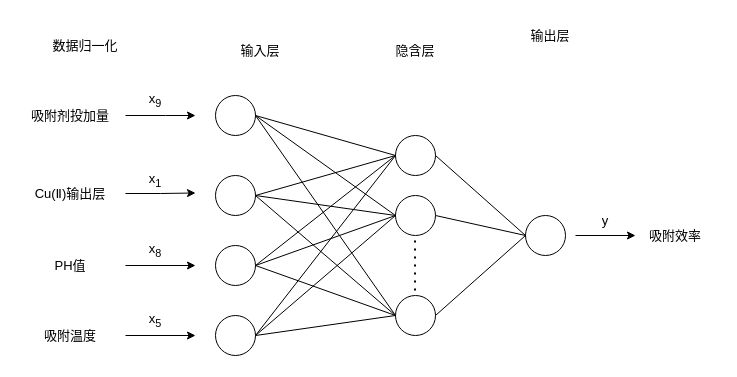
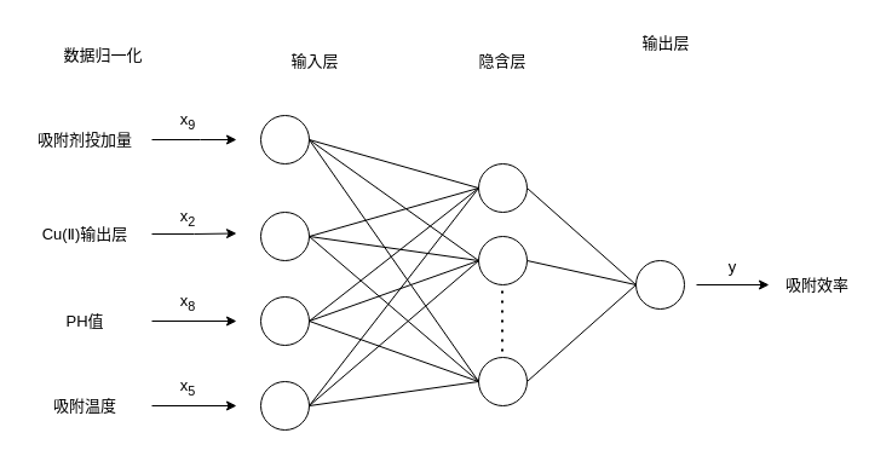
  <mxCell id="0" />
  <mxCell id="1" parent="0" />
  <mxCell id="2" value="" style="edgeStyle=orthogonalEdgeStyle;rounded=0;orthogonalLoop=1;jettySize=auto;html=1;fontSize=13;startSize=6;strokeColor=#000000;" edge="1" parent="1"><mxGeometry relative="1" as="geometry"><mxPoint x="195" y="192.5" as="targetPoint" /><mxPoint x="125" y="193" as="sourcePoint" /><Array as="points"><mxPoint x="160" y="193" /></Array></mxGeometry></mxCell>
  <mxCell id="3" value="" style="ellipse;whiteSpace=wrap;html=1;aspect=fixed;" vertex="1" parent="1"><mxGeometry x="215" y="95" width="40" height="40" as="geometry" /></mxCell>
  <mxCell id="4" value="" style="ellipse;whiteSpace=wrap;html=1;aspect=fixed;" vertex="1" parent="1"><mxGeometry x="215" y="175" width="40" height="40" as="geometry" /></mxCell>
  <mxCell id="5" value="" style="ellipse;whiteSpace=wrap;html=1;aspect=fixed;" vertex="1" parent="1"><mxGeometry x="215" y="245" width="40" height="40" as="geometry" /></mxCell>
  <mxCell id="6" value="" style="ellipse;whiteSpace=wrap;html=1;aspect=fixed;" vertex="1" parent="1"><mxGeometry x="215" y="315" width="40" height="40" as="geometry" /></mxCell>
  <mxCell id="7" value="" style="ellipse;whiteSpace=wrap;html=1;aspect=fixed;" vertex="1" parent="1"><mxGeometry x="395" y="135" width="40" height="40" as="geometry" /></mxCell>
  <mxCell id="8" value="" style="ellipse;whiteSpace=wrap;html=1;aspect=fixed;" vertex="1" parent="1"><mxGeometry x="395" y="195" width="40" height="40" as="geometry" /></mxCell>
  <mxCell id="9" value="" style="ellipse;whiteSpace=wrap;html=1;aspect=fixed;" vertex="1" parent="1"><mxGeometry x="395" y="295" width="40" height="40" as="geometry" /></mxCell>
  <mxCell id="10" value="" style="endArrow=none;dashed=1;html=1;dashPattern=1 3;strokeWidth=2;fontSize=10;spacing=2;verticalAlign=middle;startSize=6;" edge="1" parent="1"><mxGeometry width="50" height="50" relative="1" as="geometry"><mxPoint x="414.5" y="290" as="sourcePoint" /><mxPoint x="414.5" y="240" as="targetPoint" /></mxGeometry></mxCell>
  <mxCell id="11" value="" style="endArrow=none;html=1;fontSize=10;startSize=6;strokeColor=#000000;exitX=1;exitY=0.5;exitDx=0;exitDy=0;entryX=0;entryY=0.5;entryDx=0;entryDy=0;" edge="1" parent="1" source="3" target="7"><mxGeometry width="50" height="50" relative="1" as="geometry"><mxPoint x="425" y="245" as="sourcePoint" /><mxPoint x="475" y="195" as="targetPoint" /></mxGeometry></mxCell>
  <mxCell id="12" value="" style="endArrow=none;html=1;fontSize=10;startSize=6;strokeColor=#000000;exitX=1;exitY=0.5;exitDx=0;exitDy=0;entryX=0;entryY=0.5;entryDx=0;entryDy=0;" edge="1" parent="1" source="4" target="7"><mxGeometry width="50" height="50" relative="1" as="geometry"><mxPoint x="425" y="245" as="sourcePoint" /><mxPoint x="475" y="195" as="targetPoint" /></mxGeometry></mxCell>
  <mxCell id="13" value="" style="endArrow=none;html=1;fontSize=10;startSize=6;strokeColor=#000000;exitX=1;exitY=0.5;exitDx=0;exitDy=0;entryX=0;entryY=0.5;entryDx=0;entryDy=0;" edge="1" parent="1" source="5" target="7"><mxGeometry width="50" height="50" relative="1" as="geometry"><mxPoint x="425" y="245" as="sourcePoint" /><mxPoint x="475" y="195" as="targetPoint" /></mxGeometry></mxCell>
  <mxCell id="14" value="" style="endArrow=none;html=1;fontSize=10;startSize=6;strokeColor=#000000;exitX=1;exitY=0.5;exitDx=0;exitDy=0;entryX=0;entryY=0.5;entryDx=0;entryDy=0;" edge="1" parent="1" source="6" target="7"><mxGeometry width="50" height="50" relative="1" as="geometry"><mxPoint x="425" y="245" as="sourcePoint" /><mxPoint x="475" y="195" as="targetPoint" /></mxGeometry></mxCell>
  <mxCell id="15" value="" style="endArrow=none;html=1;fontSize=10;startSize=6;strokeColor=#000000;exitX=1;exitY=0.5;exitDx=0;exitDy=0;entryX=0;entryY=0.5;entryDx=0;entryDy=0;" edge="1" parent="1" source="3" target="8"><mxGeometry width="50" height="50" relative="1" as="geometry"><mxPoint x="425" y="245" as="sourcePoint" /><mxPoint x="475" y="195" as="targetPoint" /></mxGeometry></mxCell>
  <mxCell id="16" value="" style="endArrow=none;html=1;fontSize=10;startSize=6;strokeColor=#000000;exitX=1;exitY=0.5;exitDx=0;exitDy=0;entryX=0;entryY=0.5;entryDx=0;entryDy=0;" edge="1" parent="1" source="4" target="8"><mxGeometry width="50" height="50" relative="1" as="geometry"><mxPoint x="425" y="245" as="sourcePoint" /><mxPoint x="475" y="195" as="targetPoint" /></mxGeometry></mxCell>
  <mxCell id="17" value="" style="endArrow=none;html=1;fontSize=10;startSize=6;strokeColor=#000000;exitX=1;exitY=0.5;exitDx=0;exitDy=0;entryX=0;entryY=0.5;entryDx=0;entryDy=0;" edge="1" parent="1" source="5" target="8"><mxGeometry width="50" height="50" relative="1" as="geometry"><mxPoint x="425" y="245" as="sourcePoint" /><mxPoint x="475" y="195" as="targetPoint" /></mxGeometry></mxCell>
  <mxCell id="18" value="" style="endArrow=none;html=1;fontSize=10;startSize=6;strokeColor=#000000;exitX=1;exitY=0.5;exitDx=0;exitDy=0;entryX=0;entryY=0.5;entryDx=0;entryDy=0;" edge="1" parent="1" source="6" target="8"><mxGeometry width="50" height="50" relative="1" as="geometry"><mxPoint x="425" y="245" as="sourcePoint" /><mxPoint x="475" y="195" as="targetPoint" /></mxGeometry></mxCell>
  <mxCell id="19" value="" style="endArrow=none;html=1;fontSize=10;startSize=6;strokeColor=#000000;exitX=1;exitY=0.5;exitDx=0;exitDy=0;entryX=0;entryY=0.5;entryDx=0;entryDy=0;" edge="1" parent="1" source="3" target="9"><mxGeometry width="50" height="50" relative="1" as="geometry"><mxPoint x="425" y="245" as="sourcePoint" /><mxPoint x="475" y="195" as="targetPoint" /></mxGeometry></mxCell>
  <mxCell id="20" value="" style="endArrow=none;html=1;fontSize=10;startSize=6;strokeColor=#000000;exitX=1;exitY=0.5;exitDx=0;exitDy=0;entryX=0;entryY=0.5;entryDx=0;entryDy=0;" edge="1" parent="1" source="4" target="9"><mxGeometry width="50" height="50" relative="1" as="geometry"><mxPoint x="255" y="195" as="sourcePoint" /><mxPoint x="475" y="195" as="targetPoint" /></mxGeometry></mxCell>
  <mxCell id="21" value="" style="endArrow=none;html=1;fontSize=10;startSize=6;strokeColor=#000000;exitX=1;exitY=0.5;exitDx=0;exitDy=0;entryX=0;entryY=0.5;entryDx=0;entryDy=0;" edge="1" parent="1" source="5" target="9"><mxGeometry width="50" height="50" relative="1" as="geometry"><mxPoint x="425" y="245" as="sourcePoint" /><mxPoint x="475" y="195" as="targetPoint" /></mxGeometry></mxCell>
  <mxCell id="22" value="" style="endArrow=none;html=1;fontSize=10;startSize=6;strokeColor=#000000;exitX=1;exitY=0.5;exitDx=0;exitDy=0;entryX=0;entryY=0.5;entryDx=0;entryDy=0;" edge="1" parent="1" source="6" target="9"><mxGeometry width="50" height="50" relative="1" as="geometry"><mxPoint x="425" y="245" as="sourcePoint" /><mxPoint x="475" y="195" as="targetPoint" /></mxGeometry></mxCell>
  <mxCell id="23" style="edgeStyle=orthogonalEdgeStyle;rounded=0;orthogonalLoop=1;jettySize=auto;html=1;fontSize=13;startSize=6;strokeColor=#000000;" edge="1" parent="1"><mxGeometry relative="1" as="geometry"><mxPoint x="575" y="235" as="sourcePoint" /><mxPoint x="635" y="235" as="targetPoint" /></mxGeometry></mxCell>
  <mxCell id="24" value="" style="ellipse;whiteSpace=wrap;html=1;aspect=fixed;" vertex="1" parent="1"><mxGeometry x="525" y="215" width="40" height="40" as="geometry" /></mxCell>
  <mxCell id="25" value="" style="endArrow=none;html=1;fontSize=10;startSize=6;strokeColor=#000000;entryX=1;entryY=0.5;entryDx=0;entryDy=0;exitX=0;exitY=0.5;exitDx=0;exitDy=0;" edge="1" parent="1" source="24" target="7"><mxGeometry width="50" height="50" relative="1" as="geometry"><mxPoint x="425" y="245" as="sourcePoint" /><mxPoint x="475" y="195" as="targetPoint" /></mxGeometry></mxCell>
  <mxCell id="26" value="" style="endArrow=none;html=1;fontSize=10;startSize=6;strokeColor=#000000;exitX=1;exitY=0.5;exitDx=0;exitDy=0;entryX=0;entryY=0.5;entryDx=0;entryDy=0;" edge="1" parent="1" source="8" target="24"><mxGeometry width="50" height="50" relative="1" as="geometry"><mxPoint x="425" y="245" as="sourcePoint" /><mxPoint x="475" y="195" as="targetPoint" /></mxGeometry></mxCell>
  <mxCell id="27" value="" style="endArrow=none;html=1;fontSize=10;startSize=6;strokeColor=#000000;exitX=1;exitY=0.5;exitDx=0;exitDy=0;entryX=0;entryY=0.5;entryDx=0;entryDy=0;" edge="1" parent="1" source="9" target="24"><mxGeometry width="50" height="50" relative="1" as="geometry"><mxPoint x="425" y="245" as="sourcePoint" /><mxPoint x="475" y="195" as="targetPoint" /></mxGeometry></mxCell>
  <mxCell id="28" value="数据归一化" style="rounded=0;whiteSpace=wrap;html=1;fontSize=13;strokeWidth=1;shadow=0;sketch=0;glass=0;strokeColor=#FFFFFF;opacity=0;" vertex="1" parent="1"><mxGeometry x="45" y="30" width="80" height="30" as="geometry" /></mxCell>
  <mxCell id="29" value="输入层" style="rounded=0;whiteSpace=wrap;html=1;fontSize=13;strokeWidth=1;shadow=0;sketch=0;glass=0;strokeColor=#FFFFFF;opacity=0;" vertex="1" parent="1"><mxGeometry x="200" y="35" width="120" height="30" as="geometry" /></mxCell>
  <mxCell id="30" value="隐含层&lt;span style=&quot;color: rgba(0 , 0 , 0 , 0) ; font-family: monospace ; font-size: 0px&quot;&gt;%3CmxGraphModel%3E%3Croot%3E%3CmxCell%20id%3D%220%22%2F%3E%3CmxCell%20id%3D%221%22%20parent%3D%220%22%2F%3E%3CmxCell%20id%3D%222%22%20value%3D%22%E6%95%B0%E6%8D%AE%E5%BD%92%E4%B8%80%E5%8C%96%22%20style%3D%22rounded%3D0%3BwhiteSpace%3Dwrap%3Bhtml%3D1%3BfontSize%3D13%3BstrokeWidth%3D1%3Bshadow%3D0%3Bsketch%3D0%3Bglass%3D0%3BstrokeColor%3D%23FFFFFF%3Bopacity%3D0%3B%22%20vertex%3D%221%22%20parent%3D%221%22%3E%3CmxGeometry%20x%3D%2230%22%20y%3D%2250%22%20width%3D%22120%22%20height%3D%2230%22%20as%3D%22geometry%22%2F%3E%3C%2FmxCell%3E%3C%2Froot%3E%3C%2FmxGraphModel%3E&lt;/span&gt;&lt;span style=&quot;color: rgba(0 , 0 , 0 , 0) ; font-family: monospace ; font-size: 0px&quot;&gt;%3CmxGraphModel%3E%3Croot%3E%3CmxCell%20id%3D%220%22%2F%3E%3CmxCell%20id%3D%221%22%20parent%3D%220%22%2F%3E%3CmxCell%20id%3D%222%22%20value%3D%22%E6%95%B0%E6%8D%AE%E5%BD%92%E4%B8%80%E5%8C%96%22%20style%3D%22rounded%3D0%3BwhiteSpace%3Dwrap%3Bhtml%3D1%3BfontSize%3D13%3BstrokeWidth%3D1%3Bshadow%3D0%3Bsketch%3D0%3Bglass%3D0%3BstrokeColor%3D%23FFFFFF%3Bopacity%3D0%3B%22%20vertex%3D%221%22%20parent%3D%221%22%3E%3CmxGeometry%20x%3D%2230%22%20y%3D%2250%22%20width%3D%22120%22%20height%3D%2230%22%20as%3D%22geometry%22%2F%3E%3C%2FmxCell%3E%3C%2Froot%3E%3C%2FmxGraphModel%3E&lt;/span&gt;" style="rounded=0;whiteSpace=wrap;html=1;fontSize=13;strokeWidth=1;shadow=0;sketch=0;glass=0;strokeColor=#FFFFFF;opacity=0;" vertex="1" parent="1"><mxGeometry x="355" y="35" width="120" height="30" as="geometry" /></mxCell>
  <mxCell id="31" value="输出层" style="rounded=0;whiteSpace=wrap;html=1;fontSize=13;strokeWidth=1;shadow=0;sketch=0;glass=0;strokeColor=#FFFFFF;opacity=0;" vertex="1" parent="1"><mxGeometry x="490" y="20" width="120" height="30" as="geometry" /></mxCell>
  <mxCell id="32" style="edgeStyle=orthogonalEdgeStyle;rounded=0;orthogonalLoop=1;jettySize=auto;html=1;fontSize=13;startSize=6;strokeColor=#000000;" edge="1" parent="1"><mxGeometry relative="1" as="geometry"><mxPoint x="195" y="115" as="targetPoint" /><mxPoint x="125" y="115" as="sourcePoint" /><Array as="points"><mxPoint x="165" y="115" /></Array></mxGeometry></mxCell>
  <mxCell id="33" value="吸附剂投加量" style="rounded=0;whiteSpace=wrap;html=1;fontSize=13;strokeWidth=1;shadow=0;sketch=0;glass=0;strokeColor=#FFFFFF;opacity=0;" vertex="1" parent="1"><mxGeometry x="25" y="95" width="90" height="40" as="geometry" /></mxCell>
  <mxCell id="34" value="x&lt;sub&gt;9&lt;/sub&gt;" style="rounded=0;whiteSpace=wrap;html=1;fontSize=13;strokeWidth=1;shadow=0;sketch=0;glass=0;strokeColor=#FFFFFF;opacity=0;" vertex="1" parent="1"><mxGeometry x="95" y="85" width="120" height="30" as="geometry" /></mxCell>
- <mxCell id="35" value="x&lt;sub&gt;1&lt;/sub&gt;" style="rounded=0;whiteSpace=wrap;html=1;fontSize=13;strokeWidth=1;shadow=0;sketch=0;glass=0;strokeColor=#FFFFFF;opacity=0;" vertex="1" parent="1"><mxGeometry x="95" y="165" width="120" height="30" as="geometry" /></mxCell>
+ <mxCell id="35" value="x&lt;sub&gt;2&lt;/sub&gt;" style="rounded=0;whiteSpace=wrap;html=1;fontSize=13;strokeWidth=1;shadow=0;sketch=0;glass=0;strokeColor=#FFFFFF;opacity=0;" vertex="1" parent="1"><mxGeometry x="95" y="165" width="120" height="30" as="geometry" /></mxCell>
  <mxCell id="36" value="x&lt;sub&gt;8&lt;/sub&gt;" style="rounded=0;whiteSpace=wrap;html=1;fontSize=13;strokeWidth=1;shadow=0;sketch=0;glass=0;strokeColor=#FFFFFF;opacity=0;" vertex="1" parent="1"><mxGeometry x="95" y="235" width="120" height="30" as="geometry" /></mxCell>
  <mxCell id="37" value="x&lt;sub&gt;5&lt;/sub&gt;" style="rounded=0;whiteSpace=wrap;html=1;fontSize=13;strokeWidth=1;shadow=0;sketch=0;glass=0;strokeColor=#FFFFFF;opacity=0;" vertex="1" parent="1"><mxGeometry x="95" y="305" width="120" height="30" as="geometry" /></mxCell>
  <mxCell id="38" value="Cu(Ⅱ)输出层" style="rounded=0;whiteSpace=wrap;html=1;fontSize=13;strokeWidth=1;shadow=0;sketch=0;glass=0;strokeColor=#FFFFFF;opacity=0;" vertex="1" parent="1"><mxGeometry x="20" y="175" width="100" height="35" as="geometry" /></mxCell>
  <mxCell id="39" style="edgeStyle=orthogonalEdgeStyle;rounded=0;orthogonalLoop=1;jettySize=auto;html=1;fontSize=13;startSize=6;strokeColor=#000000;" edge="1" parent="1"><mxGeometry relative="1" as="geometry"><mxPoint x="195" y="265" as="targetPoint" /><mxPoint x="125" y="265" as="sourcePoint" /></mxGeometry></mxCell>
  <mxCell id="40" value="PH值" style="rounded=0;whiteSpace=wrap;html=1;fontSize=13;strokeWidth=1;shadow=0;sketch=0;glass=0;strokeColor=#FFFFFF;opacity=0;" vertex="1" parent="1"><mxGeometry x="30" y="250" width="80" height="30" as="geometry" /></mxCell>
  <mxCell id="41" style="edgeStyle=orthogonalEdgeStyle;rounded=0;orthogonalLoop=1;jettySize=auto;html=1;fontSize=13;startSize=6;strokeColor=#000000;" edge="1" parent="1"><mxGeometry relative="1" as="geometry"><mxPoint x="195" y="335" as="targetPoint" /><mxPoint x="125" y="335" as="sourcePoint" /></mxGeometry></mxCell>
  <mxCell id="42" value="吸附温度" style="rounded=0;whiteSpace=wrap;html=1;fontSize=13;strokeWidth=1;shadow=0;sketch=0;glass=0;strokeColor=#FFFFFF;opacity=0;" vertex="1" parent="1"><mxGeometry x="30" y="320" width="80" height="30" as="geometry" /></mxCell>
  <mxCell id="43" value="吸附效率" style="rounded=0;whiteSpace=wrap;html=1;fontSize=13;strokeWidth=1;shadow=0;sketch=0;glass=0;strokeColor=#FFFFFF;opacity=0;" vertex="1" parent="1"><mxGeometry x="635" y="220" width="80" height="30" as="geometry" /></mxCell>
  <mxCell id="44" value="y" style="rounded=0;whiteSpace=wrap;html=1;fontSize=13;strokeWidth=1;shadow=0;sketch=0;glass=0;strokeColor=#FFFFFF;opacity=0;" vertex="1" parent="1"><mxGeometry x="545" y="205" width="120" height="30" as="geometry" /></mxCell>
